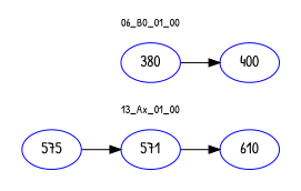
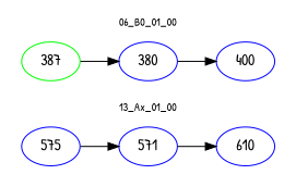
  digraph {
    fontname="Patrick Hand"
    rankdir=LR
    node [color=blue fontname="Patrick Hand"]
    edge [color=black fontname="Patrick Hand"]
    n1 [label=575]
    n2 [label=571]
    n3 [label=610]
+   n4 [color=green label=387]
    n5 [label=380]
    n6 [label=400]
    subgraph cluster_1 {
      color=white
      fontsize=10
      label="13_Ax_01_00"
      n1
      n2
      n3
    }
    subgraph cluster_2 {
      color=white
      fontsize=10
      label="06_B0_01_00"
+     n4
      n5
      n6
    }
    n1 -> n2
    n2 -> n3
+   n4 -> n5
    n5 -> n6
  }
